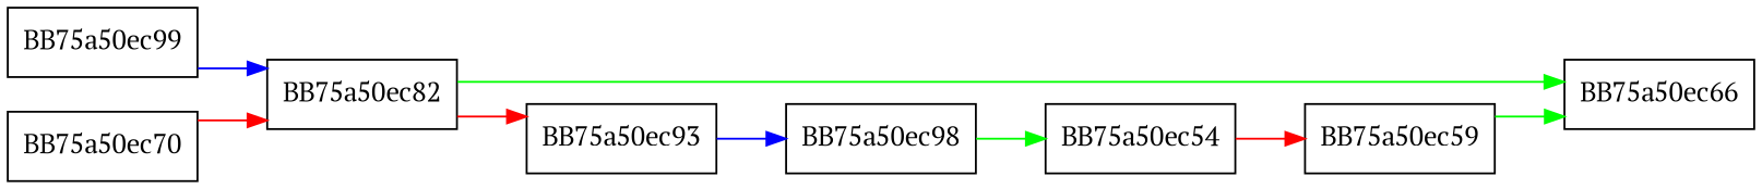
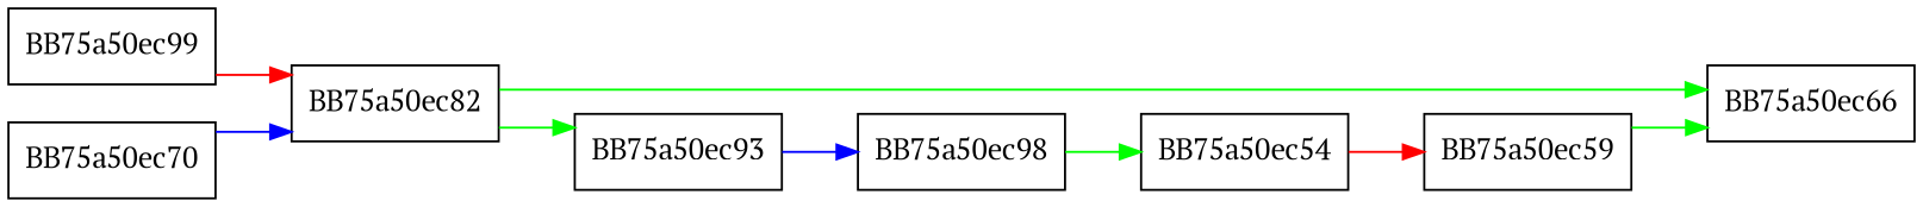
  digraph {
    fontname="PT Serif"
    rankdir=LR
    splines=ortho
    node [fontname="PT Serif" shape=box]
    edge [color=red fontname="PT Serif"]
    BB75a50ec54
    BB75a50ec59
    BB75a50ec98
    BB75a50ec66
    BB75a50ec99
    BB75a50ec82
    BB75a50ec70
    BB75a50ec93
    BB75a50ec54 -> BB75a50ec59
    BB75a50ec59 -> BB75a50ec66 [color=green]
    BB75a50ec98 -> BB75a50ec54 [color=green]
-   BB75a50ec99 -> BB75a50ec82 [color=blue]
+   BB75a50ec99 -> BB75a50ec82
    BB75a50ec82 -> BB75a50ec66 [color=green]
-   BB75a50ec82 -> BB75a50ec93
-   BB75a50ec70 -> BB75a50ec82
+   BB75a50ec82 -> BB75a50ec93 [color=green]
+   BB75a50ec70 -> BB75a50ec82 [color=blue]
    BB75a50ec93 -> BB75a50ec98 [color=blue]
  }
